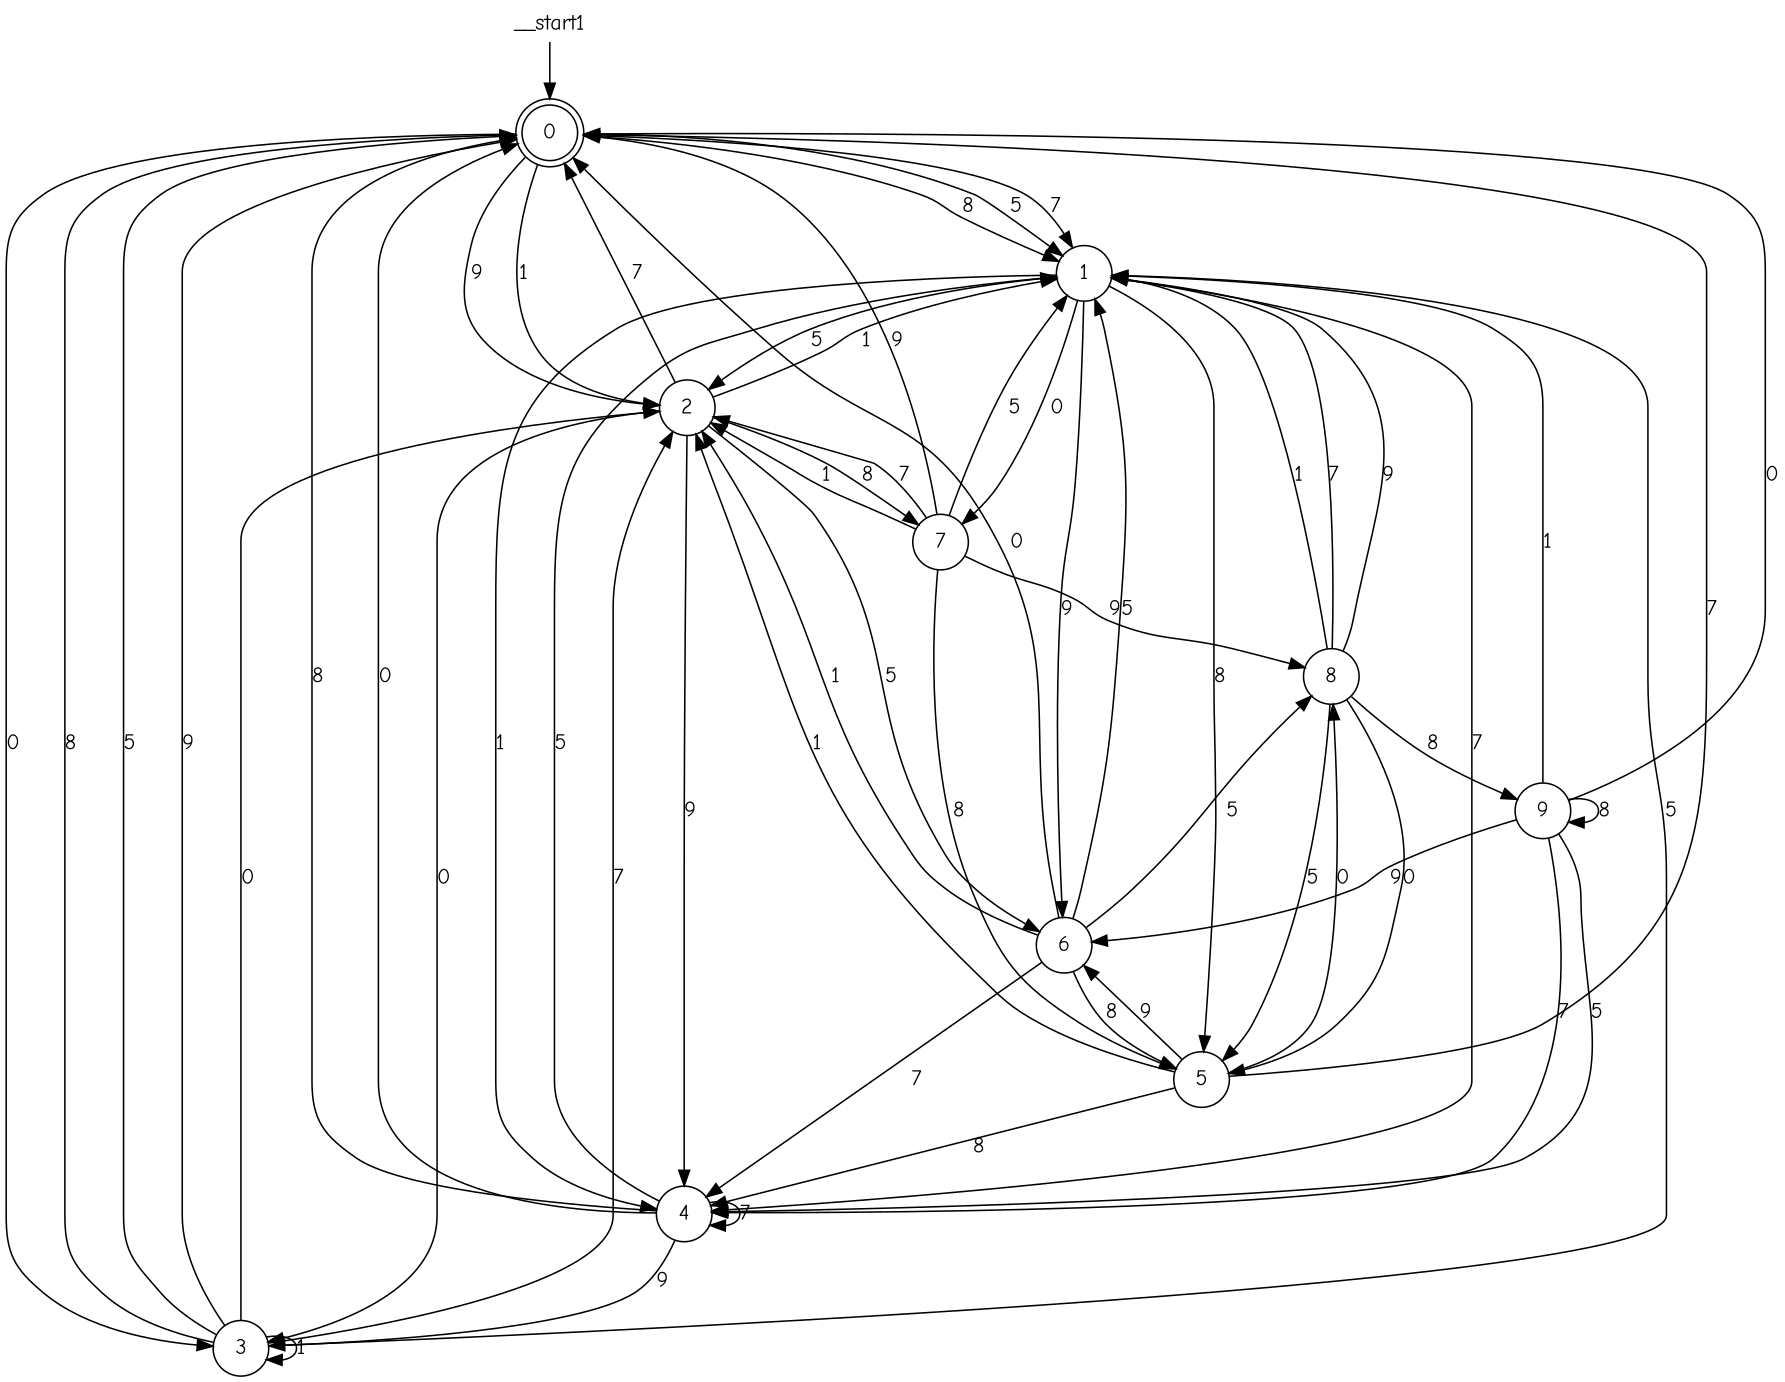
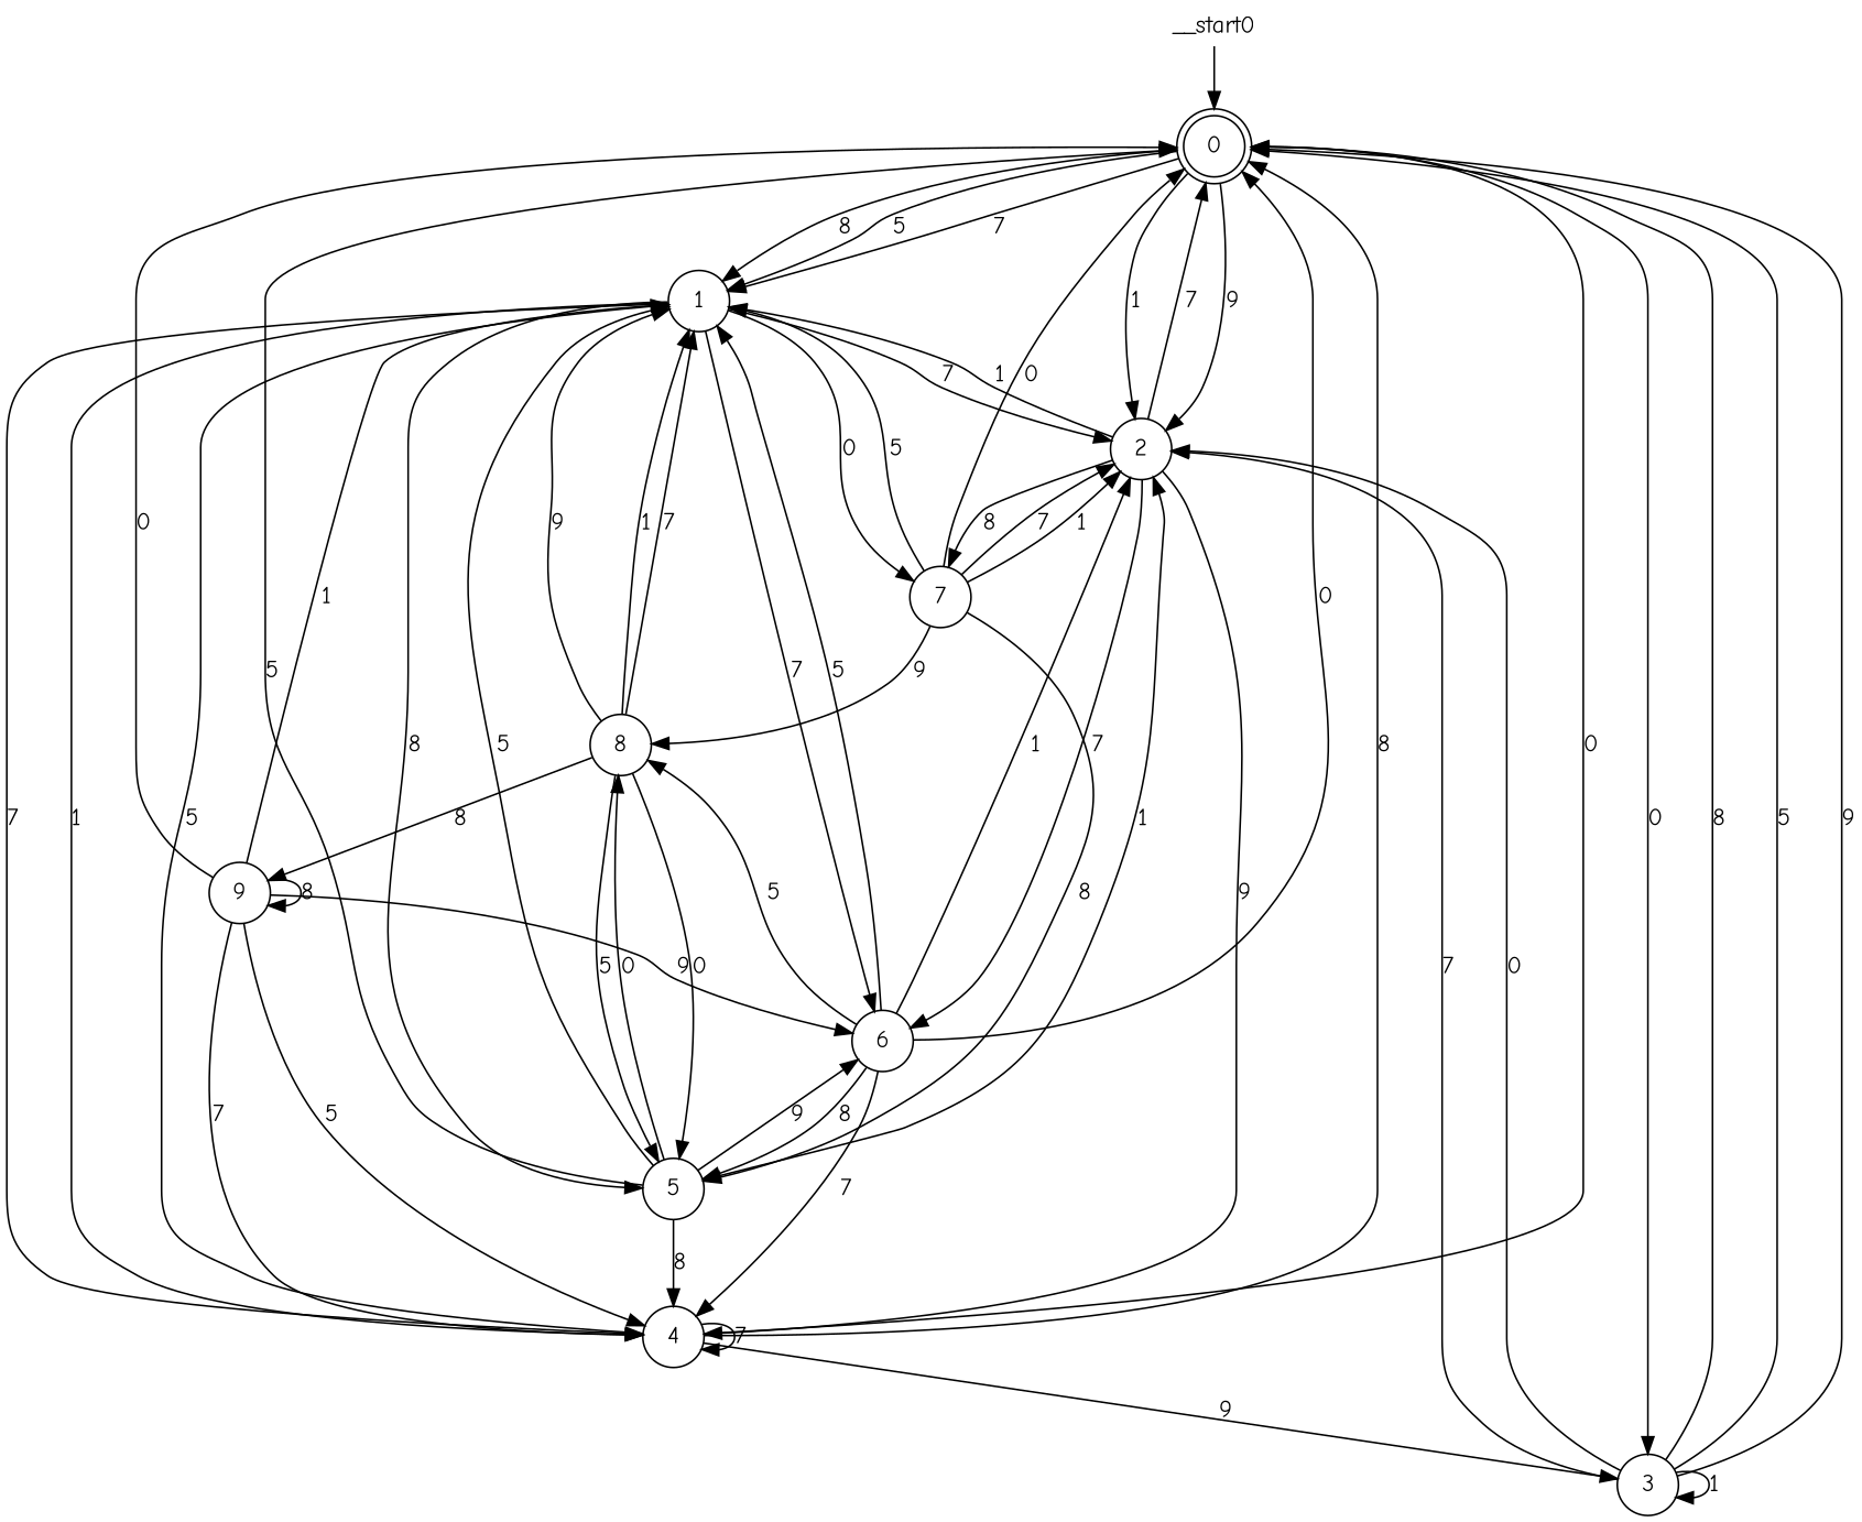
  digraph {
    fontname="Comic Neue"
    node [fontname="Comic Neue" shape=circle]
    edge [fontname="Comic Neue"]
    n1 [label=0 shape=doublecircle]
    n2 [label=1]
    n3 [label=2]
    n4 [label=3]
    n5 [label=4]
    n6 [label=5]
    n7 [label=6]
    n8 [label=7]
    n9 [label=8]
    n10 [label=9]
-   __start0 [height=0 shape=none width=0 label=__start1]
+   __start0 [height=0 shape=none width=0]
    n1 -> n2 [label=7]
    n1 -> n2 [label=8]
    n1 -> n2 [label=5]
    n1 -> n3 [label=9]
    n1 -> n3 [label=1]
    n1 -> n4 [label=0]
-   n2 -> n3 [label=5]
+   n2 -> n3 [label=7]
    n2 -> n5 [label=7]
    n2 -> n5 [label=1]
    n2 -> n6 [label=8]
-   n2 -> n7 [label=9]
+   n2 -> n7 [label=7]
    n2 -> n8 [label=0]
    n3 -> n1 [label=7]
    n3 -> n2 [label=1]
-   n3 -> n4 [label=0]
    n3 -> n5 [label=9]
-   n3 -> n7 [label=5]
+   n3 -> n7 [label=7]
    n3 -> n8 [label=8]
    n4 -> n1 [label=8]
    n4 -> n1 [label=5]
    n4 -> n1 [label=9]
    n4 -> n3 [label=7]
    n4 -> n3 [label=0]
    n4 -> n4 [label=1]
    n5 -> n1 [label=8]
    n5 -> n1 [label=0]
    n5 -> n2 [label=5]
    n5 -> n4 [label=9]
    n5 -> n5 [label=7]
-   n6 -> n1 [label=7]
-   n4 -> n2 [label=5]
+   n6 -> n1 [label=5]
+   n6 -> n2 [label=5]
    n6 -> n3 [label=1]
    n6 -> n5 [label=8]
    n6 -> n7 [label=9]
    n6 -> n9 [label=0]
    n7 -> n1 [label=0]
    n7 -> n2 [label=5]
    n7 -> n3 [label=1]
    n7 -> n5 [label=7]
    n7 -> n6 [label=8]
    n7 -> n9 [label=5]
-   n8 -> n1 [label=9]
+   n8 -> n1 [label=0]
    n8 -> n2 [label=5]
    n8 -> n3 [label=7]
    n8 -> n3 [label=1]
    n8 -> n6 [label=8]
    n8 -> n9 [label=9]
    n9 -> n2 [label=7]
    n9 -> n2 [label=9]
    n9 -> n2 [label=1]
    n9 -> n6 [label=5]
    n9 -> n6 [label=0]
    n9 -> n10 [label=8]
    n10 -> n1 [label=0]
    n10 -> n2 [label=1]
    n10 -> n5 [label=7]
    n10 -> n5 [label=5]
    n10 -> n7 [label=9]
    n10 -> n10 [label=8]
    __start0 -> n1
  }
